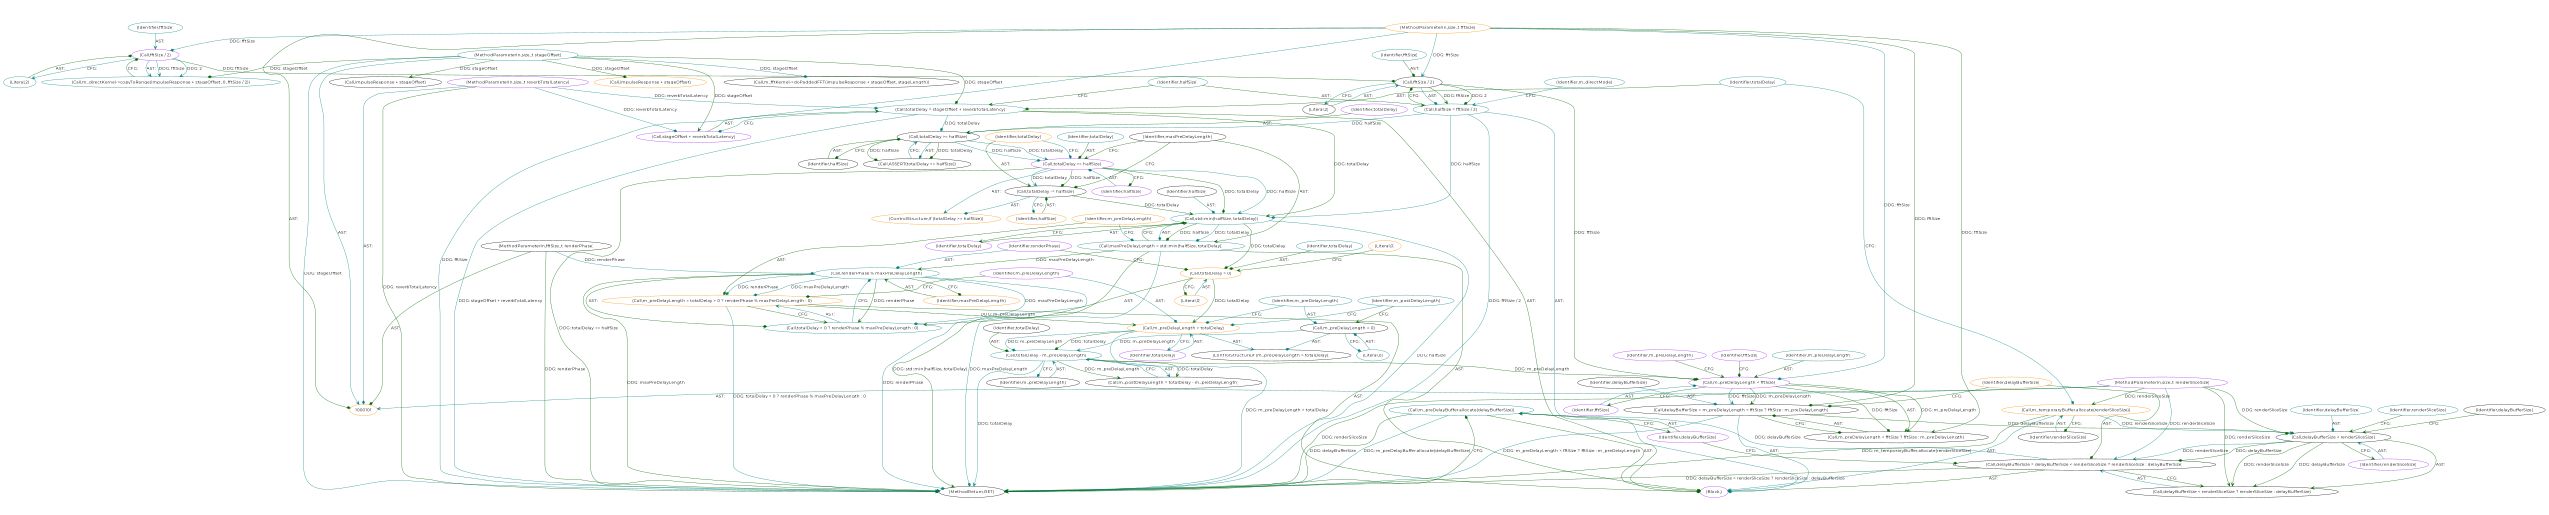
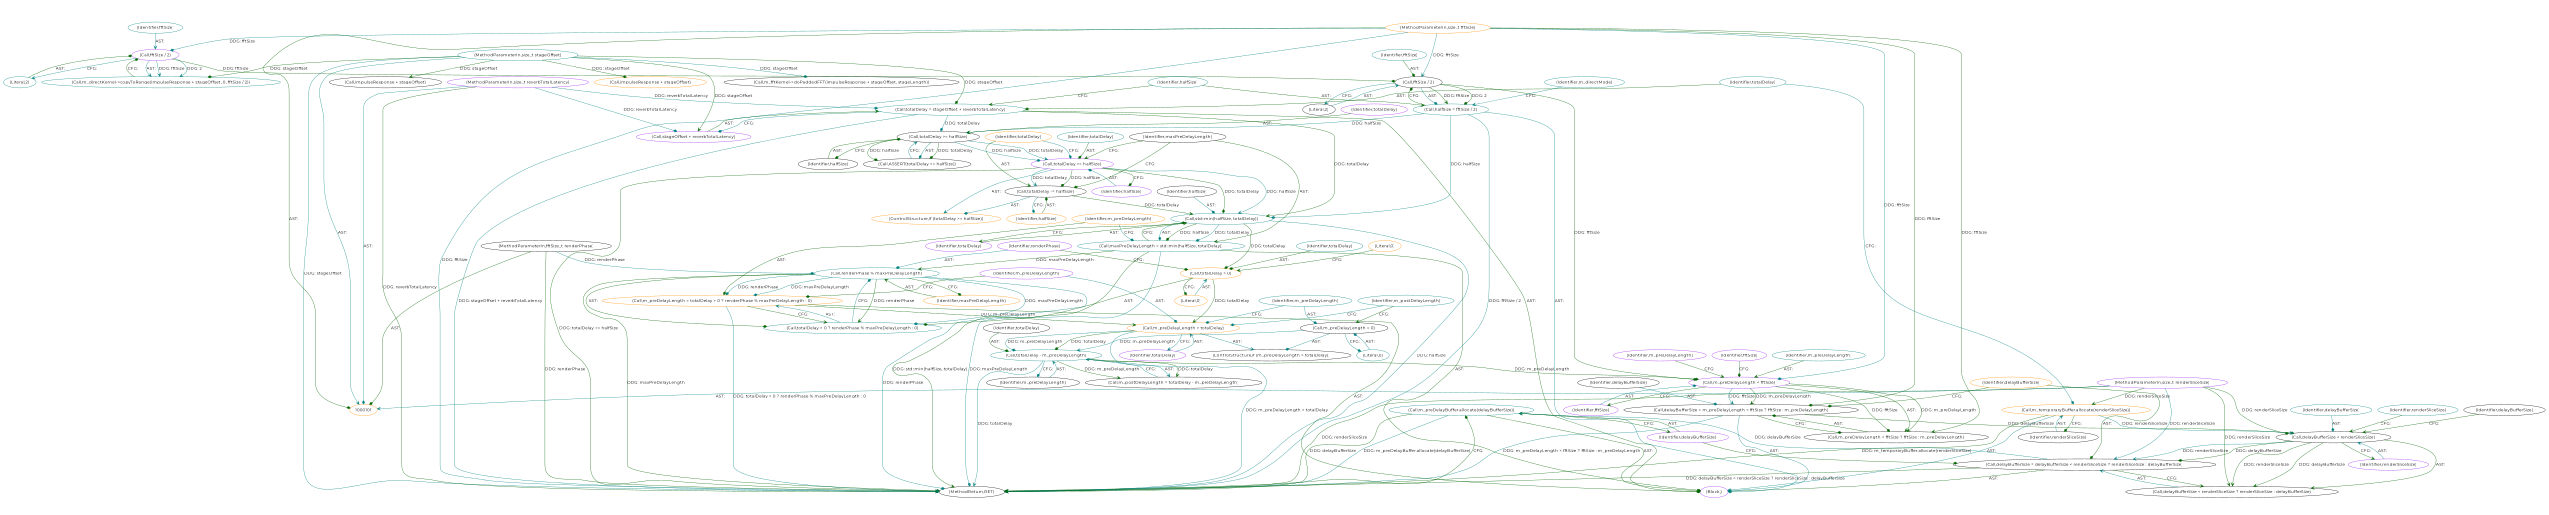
  digraph {
    fontname=Montserrat
    node [color=black fontname=Montserrat]
    edge [arrowhead=diamond color=darkgreen fontname=Montserrat]
    n1 [color=teal label="(Call,m_preDelayBuffer.allocate(delayBufferSize))"]
    n2 [color=purple label="(Block,)"]
    n3 [label="(MethodReturn,RET)"]
    n4 [color=purple label="(Identifier,delayBufferSize)"]
    n5 [label="(Call,delayBufferSize = delayBufferSize < renderSliceSize ? renderSliceSize : delayBufferSize)"]
    n6 [label="(Call,delayBufferSize < renderSliceSize ? renderSliceSize : delayBufferSize)"]
    n7 [label="(Call,delayBufferSize < renderSliceSize)"]
    n8 [color=purple label="(Identifier,renderSliceSize)"]
    n9 [label="(Call,delayBufferSize = m_preDelayLength < fftSize ? fftSize : m_preDelayLength)"]
    n10 [label="(Call,m_preDelayLength < fftSize ? fftSize : m_preDelayLength)"]
    n11 [color=purple label="(Call,m_preDelayLength < fftSize)"]
    n12 [color=purple label="(Identifier,fftSize)"]
    n13 [color=teal label="(Call,totalDelay - m_preDelayLength)"]
    n14 [label="(Call,m_postDelayLength = totalDelay - m_preDelayLength)"]
    n15 [label="(Identifier,m_preDelayLength)"]
    n16 [color=darkorange label="(Call,m_preDelayLength > totalDelay)"]
    n17 [color=purple label="(Identifier,totalDelay)"]
    n18 [label="(ControlStructure,if (m_preDelayLength > totalDelay))"]
    n19 [color=darkorange label="(Call,m_preDelayLength = totalDelay > 0 ? renderPhase % maxPreDelayLength : 0)"]
    n20 [color=teal label="(Call,totalDelay > 0 ? renderPhase % maxPreDelayLength : 0)"]
    n21 [color=teal label="(Call,renderPhase % maxPreDelayLength)"]
    n22 [color=darkorange label="(Identifier,maxPreDelayLength)"]
    n23 [label="(MethodParameterIn,fftSize_t renderPhase)"]
    1000101 [color=darkorange]
    n25 [color=teal label="(Call,maxPreDelayLength = std::min(halfSize, totalDelay))"]
    n26 [color=teal label="(Call,std::min(halfSize, totalDelay))"]
    n27 [color=darkorange label="(Call,totalDelay > 0)"]
    n28 [color=purple label="(Identifier,totalDelay)"]
    n29 [color=darkorange label="(Literal,0)"]
    n30 [color=purple label="(Call,totalDelay >= halfSize)"]
    n31 [label="(Call,totalDelay -= halfSize)"]
    n32 [color=darkorange label="(ControlStructure,if (totalDelay >= halfSize))"]
    n33 [color=purple label="(Identifier,halfSize)"]
    n34 [color=darkorange label="(Identifier,halfSize)"]
    n35 [label="(Call,totalDelay >= halfSize)"]
    n36 [label="(Identifier,halfSize)"]
    n37 [label="(Call,ASSERT(totalDelay >= halfSize))"]
    n38 [color=teal label="(Call,totalDelay = stageOffset + reverbTotalLatency)"]
    n39 [color=purple label="(Call,stageOffset + reverbTotalLatency)"]
    n40 [color=teal label="(MethodParameterIn,size_t stageOffset)"]
    n41 [label="(Call,m_fftKernel->doPaddedFFT(impulseResponse + stageOffset, stageLength))"]
    n42 [label="(Call,impulseResponse + stageOffset)"]
    n43 [color=darkorange label="(Call,impulseResponse + stageOffset)"]
    n44 [color=teal label="(Call,m_directKernel->copyToRange(impulseResponse + stageOffset, 0, fftSize / 2))"]
    n45 [color=purple label="(Call,fftSize / 2)"]
    n46 [color=purple label="(MethodParameterIn,size_t reverbTotalLatency)"]
    n47 [color=teal label="(Call,halfSize = fftSize / 2)"]
    n48 [label="(Call,fftSize / 2)"]
    n49 [label="(Literal,2)"]
    n50 [color=teal label="(Literal,2)"]
    n51 [color=darkorange label="(MethodParameterIn,size_t fftSize)"]
    n52 [label="(Call,m_preDelayLength = 0)"]
    n53 [color=teal label="(Literal,0)"]
    n54 [color=darkorange label="(Call,m_temporaryBuffer.allocate(renderSliceSize))"]
    n55 [label="(Identifier,renderSliceSize)"]
    n56 [color=purple label="(MethodParameterIn,size_t renderSliceSize)"]
    n57 [color=teal label="(Identifier,totalDelay)"]
    n58 [color=teal label="(Identifier,totalDelay)"]
    n59 [color=teal label="(Identifier,m_preDelayLength)"]
    n60 [label="(Identifier,totalDelay)"]
    n61 [label="(Identifier,maxPreDelayLength)"]
    n62 [color=teal label="(Identifier,m_directMode)"]
    n63 [color=darkorange label="(Identifier,totalDelay)"]
    n64 [color=teal label="(Identifier,delayBufferSize)"]
    n65 [color=teal label="(Identifier,renderSliceSize)"]
    n66 [label="(Identifier,delayBufferSize)"]
    n67 [color=teal label="(Identifier,totalDelay)"]
    n68 [color=teal label="(Identifier,fftSize)"]
    n69 [label="(Identifier,delayBufferSize)"]
    n70 [color=purple label="(Identifier,renderPhase)"]
    n71 [color=purple label="(Identifier,totalDelay)"]
    n72 [color=teal label="(Identifier,m_postDelayLength)"]
    n73 [color=darkorange label="(Literal,0)"]
    n74 [color=purple label="(Identifier,m_preDelayLength)"]
    n75 [color=teal label="(Identifier,fftSize)"]
    n76 [color=purple label="(Identifier,fftSize)"]
    n77 [color=darkorange label="(Identifier,delayBufferSize)"]
    n78 [color=teal label="(Identifier,m_preDelayLength)"]
    n79 [color=purple label="(Identifier,m_preDelayLength)"]
    n80 [color=teal label="(Identifier,halfSize)"]
    n81 [label="(Identifier,halfSize)"]
    n82 [color=darkorange label="(Identifier,m_preDelayLength)"]
    n1 -> n2 [arrowhead=vee label="AST: "]
    n1 -> n3 [arrowhead=vee label="DDG: delayBufferSize"]
    n1 -> n3 [arrowhead=vee color=teal label="DDG: m_preDelayBuffer.allocate(delayBufferSize)"]
    n1 -> n4 [arrowhead=vee label="CFG: "]
    n3 -> n1 [label="CFG: "]
    n4 -> n1 [arrowhead=vee label="AST: "]
    n4 -> n5 [label="CFG: "]
    n5 -> n1 [arrowhead=vee color=teal label="DDG: delayBufferSize"]
    n5 -> n2 [arrowhead=vee label="AST: "]
    n5 -> n3 [arrowhead=vee label="DDG: delayBufferSize < renderSliceSize ? renderSliceSize : delayBufferSize"]
    n5 -> n6 [arrowhead=vee label="CFG: "]
    n6 -> n5 [arrowhead=vee color=teal label="AST: "]
    n7 -> n5 [arrowhead=vee color=teal label="DDG: renderSliceSize"]
    n7 -> n5 [label="DDG: delayBufferSize"]
    n7 -> n6 [arrowhead=vee label="AST: "]
    n7 -> n6 [arrowhead=vee label="DDG: renderSliceSize"]
    n7 -> n6 [arrowhead=vee label="DDG: delayBufferSize"]
    n7 -> n8 [arrowhead=vee label="CFG: "]
    n8 -> n7 [arrowhead=vee color=teal label="AST: "]
    n9 -> n2 [color=teal label="AST: "]
    n9 -> n3 [arrowhead=vee color=teal label="DDG: m_preDelayLength < fftSize ? fftSize : m_preDelayLength"]
    n9 -> n7 [label="DDG: delayBufferSize"]
    n9 -> n10 [label="CFG: "]
    n10 -> n9 [label="AST: "]
    n11 -> n9 [arrowhead=vee color=teal label="DDG: fftSize"]
    n11 -> n9 [arrowhead=vee label="DDG: m_preDelayLength"]
    n11 -> n10 [arrowhead=vee label="AST: "]
    n11 -> n10 [label="DDG: fftSize"]
    n11 -> n10 [arrowhead=vee label="DDG: m_preDelayLength"]
    n11 -> n12 [arrowhead=vee label="CFG: "]
    n12 -> n11 [color=teal label="AST: "]
    n13 -> n3 [arrowhead=vee color=teal label="DDG: totalDelay"]
    n13 -> n11 [label="DDG: m_preDelayLength"]
    n13 -> n14 [arrowhead=vee color=teal label="AST: "]
    n13 -> n14 [arrowhead=vee label="DDG: totalDelay"]
    n13 -> n14 [arrowhead=vee label="DDG: m_preDelayLength"]
    n13 -> n15 [color=teal label="CFG: "]
    n14 -> n13 [arrowhead=vee color=teal label="CFG: "]
    n15 -> n13 [arrowhead=vee color=teal label="AST: "]
    n16 -> n3 [color=teal label="DDG: m_preDelayLength > totalDelay"]
    n16 -> n13 [label="DDG: totalDelay"]
    n16 -> n13 [color=teal label="DDG: m_preDelayLength"]
    n16 -> n17 [arrowhead=vee color=teal label="CFG: "]
    n16 -> n18 [arrowhead=vee color=teal label="AST: "]
    n17 -> n16 [arrowhead=vee color=teal label="AST: "]
    n19 -> n2 [label="AST: "]
    n19 -> n3 [color=teal label="DDG: totalDelay > 0 ? renderPhase % maxPreDelayLength : 0"]
    n19 -> n16 [arrowhead=vee label="DDG: m_preDelayLength"]
    n19 -> n20 [arrowhead=vee label="CFG: "]
    n20 -> n19 [arrowhead=vee color=teal label="AST: "]
    n20 -> n21 [color=teal label="CFG: "]
    n21 -> n3 [label="DDG: maxPreDelayLength"]
    n21 -> n3 [color=teal label="DDG: renderPhase"]
    n21 -> n19 [color=teal label="DDG: renderPhase"]
    n21 -> n19 [color=teal label="DDG: maxPreDelayLength"]
    n21 -> n20 [label="AST: "]
    n21 -> n20 [arrowhead=vee label="DDG: renderPhase"]
    n21 -> n20 [color=teal label="DDG: maxPreDelayLength"]
    n21 -> n22 [label="CFG: "]
    n22 -> n21 [arrowhead=vee label="AST: "]
    n23 -> n3 [arrowhead=vee label="DDG: renderPhase"]
    n23 -> n21 [color=teal label="DDG: renderPhase"]
    n23 -> 1000101 [label="AST: "]
    n25 -> n2 [label="AST: "]
    n25 -> n3 [arrowhead=vee label="DDG: std::min(halfSize, totalDelay)"]
    n25 -> n3 [color=teal label="DDG: maxPreDelayLength"]
    n25 -> n21 [arrowhead=vee label="DDG: maxPreDelayLength"]
    n25 -> n26 [arrowhead=vee label="CFG: "]
    n26 -> n3 [arrowhead=vee color=teal label="DDG: halfSize"]
    n26 -> n25 [color=teal label="AST: "]
    n26 -> n25 [label="DDG: halfSize"]
    n26 -> n25 [color=teal label="DDG: totalDelay"]
    n26 -> n27 [label="DDG: totalDelay"]
    n26 -> n28 [arrowhead=vee label="CFG: "]
    n27 -> n16 [arrowhead=vee label="DDG: totalDelay"]
-   n27 -> n20 [arrowhead=vee label="AST: "]
+   n27 -> n20 [label="AST: "]
    n27 -> n29 [label="CFG: "]
    n28 -> n26 [label="AST: "]
    n29 -> n27 [arrowhead=vee color=teal label="AST: "]
    n30 -> n3 [label="DDG: totalDelay >= halfSize"]
    n30 -> n26 [arrowhead=vee color=teal label="DDG: halfSize"]
    n30 -> n26 [label="DDG: totalDelay"]
    n30 -> n31 [label="DDG: halfSize"]
    n30 -> n31 [arrowhead=vee color=teal label="DDG: totalDelay"]
    n30 -> n32 [arrowhead=vee color=teal label="AST: "]
    n30 -> n33 [label="CFG: "]
    n31 -> n26 [arrowhead=vee label="DDG: totalDelay"]
    n31 -> n32 [color=teal label="AST: "]
    n31 -> n34 [color=teal label="CFG: "]
    n33 -> n30 [color=teal label="AST: "]
    n34 -> n31 [label="AST: "]
    n35 -> n30 [arrowhead=vee color=teal label="DDG: totalDelay"]
    n35 -> n30 [color=teal label="DDG: halfSize"]
    n35 -> n36 [label="CFG: "]
    n35 -> n37 [color=teal label="AST: "]
    n35 -> n37 [label="DDG: totalDelay"]
    n35 -> n37 [label="DDG: halfSize"]
    n36 -> n35 [label="AST: "]
    n37 -> n35 [arrowhead=vee color=teal label="CFG: "]
    n38 -> n2 [label="AST: "]
    n38 -> n3 [arrowhead=vee color=teal label="DDG: stageOffset + reverbTotalLatency"]
    n38 -> n26 [arrowhead=vee label="DDG: totalDelay"]
    n38 -> n35 [color=teal label="DDG: totalDelay"]
    n38 -> n39 [color=teal label="CFG: "]
    n39 -> n38 [arrowhead=vee label="AST: "]
    n40 -> n3 [color=teal label="DDG: stageOffset"]
    n40 -> 1000101 [arrowhead=vee color=teal label="AST: "]
    n40 -> n38 [label="DDG: stageOffset"]
    n40 -> n39 [arrowhead=vee label="DDG: stageOffset"]
    n40 -> n41 [color=teal label="DDG: stageOffset"]
    n40 -> n42 [arrowhead=vee label="DDG: stageOffset"]
    n40 -> n43 [label="DDG: stageOffset"]
    n40 -> n44 [label="DDG: stageOffset"]
    n44 -> n45 [label="CFG: "]
    n45 -> n44 [arrowhead=vee color=teal label="AST: "]
    n45 -> n44 [arrowhead=vee color=teal label="DDG: fftSize"]
    n45 -> n44 [arrowhead=vee color=teal label="DDG: 2"]
    n45 -> n48 [label="DDG: fftSize"]
    n45 -> n50 [arrowhead=vee color=teal label="CFG: "]
    n46 -> n3 [label="DDG: reverbTotalLatency"]
    n46 -> 1000101 [color=teal label="AST: "]
    n46 -> n38 [color=teal label="DDG: reverbTotalLatency"]
    n46 -> n39 [color=teal label="DDG: reverbTotalLatency"]
    n47 -> n2 [color=teal label="AST: "]
    n47 -> n3 [arrowhead=vee color=teal label="DDG: fftSize / 2"]
    n47 -> n26 [color=teal label="DDG: halfSize"]
    n47 -> n35 [arrowhead=vee color=teal label="DDG: halfSize"]
    n47 -> n48 [label="CFG: "]
    n48 -> n11 [label="DDG: fftSize"]
    n48 -> n47 [color=teal label="AST: "]
    n48 -> n47 [arrowhead=vee label="DDG: fftSize"]
    n48 -> n47 [label="DDG: 2"]
    n48 -> n49 [arrowhead=vee color=teal label="CFG: "]
    n49 -> n48 [arrowhead=vee color=teal label="AST: "]
    n50 -> n45 [label="AST: "]
    n51 -> n3 [arrowhead=vee color=teal label="DDG: fftSize"]
    n51 -> n9 [label="DDG: fftSize"]
    n51 -> n10 [arrowhead=vee label="DDG: fftSize"]
    n51 -> n11 [color=teal label="DDG: fftSize"]
    n51 -> 1000101 [label="AST: "]
    n51 -> n45 [color=teal label="DDG: fftSize"]
    n51 -> n48 [arrowhead=vee color=teal label="DDG: fftSize"]
    n52 -> n13 [arrowhead=vee color=teal label="DDG: m_preDelayLength"]
    n52 -> n18 [color=teal label="AST: "]
    n52 -> n53 [color=teal label="CFG: "]
    n53 -> n52 [color=teal label="AST: "]
    n54 -> n2 [arrowhead=vee color=teal label="AST: "]
    n54 -> n3 [arrowhead=vee label="DDG: m_temporaryBuffer.allocate(renderSliceSize)"]
    n54 -> n7 [arrowhead=vee color=teal label="DDG: renderSliceSize"]
    n54 -> n55 [label="CFG: "]
    n55 -> n54 [arrowhead=vee color=teal label="AST: "]
    n56 -> n3 [arrowhead=vee label="DDG: renderSliceSize"]
    n56 -> n5 [arrowhead=vee color=teal label="DDG: renderSliceSize"]
    n56 -> n6 [arrowhead=vee label="DDG: renderSliceSize"]
    n56 -> n7 [label="DDG: renderSliceSize"]
    n56 -> 1000101 [arrowhead=vee color=teal label="AST: "]
    n56 -> n54 [arrowhead=vee label="DDG: renderSliceSize"]
    n57 -> n38 [label="AST: "]
    n57 -> n54 [color=teal label="CFG: "]
    n58 -> n27 [label="AST: "]
    n59 -> n16 [color=teal label="CFG: "]
    n59 -> n52 [color=teal label="AST: "]
    n60 -> n13 [label="AST: "]
    n61 -> n25 [arrowhead=vee label="AST: "]
    n61 -> n30 [arrowhead=vee label="CFG: "]
    n61 -> n31 [label="CFG: "]
    n62 -> n47 [arrowhead=vee color=teal label="CFG: "]
    n63 -> n30 [color=teal label="CFG: "]
    n63 -> n31 [arrowhead=vee label="AST: "]
    n64 -> n7 [color=teal label="AST: "]
    n65 -> n7 [arrowhead=vee label="CFG: "]
    n66 -> n9 [color=teal label="AST: "]
    n67 -> n30 [label="AST: "]
    n68 -> n48 [label="AST: "]
    n69 -> n7 [arrowhead=vee label="CFG: "]
    n70 -> n21 [color=teal label="AST: "]
    n70 -> n27 [label="CFG: "]
    n71 -> n35 [arrowhead=vee label="AST: "]
    n72 -> n16 [color=teal label="CFG: "]
    n72 -> n52 [arrowhead=vee label="CFG: "]
    n73 -> n27 [arrowhead=vee label="CFG: "]
    n74 -> n11 [arrowhead=vee label="CFG: "]
    n75 -> n45 [arrowhead=vee color=teal label="AST: "]
    n76 -> n11 [label="CFG: "]
    n77 -> n5 [label="AST: "]
    n77 -> n9 [label="CFG: "]
    n78 -> n11 [arrowhead=vee label="AST: "]
    n79 -> n16 [color=teal label="AST: "]
    n79 -> n19 [label="CFG: "]
    n80 -> n38 [arrowhead=vee label="CFG: "]
    n80 -> n47 [arrowhead=vee label="AST: "]
    n81 -> n26 [color=teal label="AST: "]
    n82 -> n19 [label="AST: "]
    n82 -> n25 [color=teal label="CFG: "]
  }
